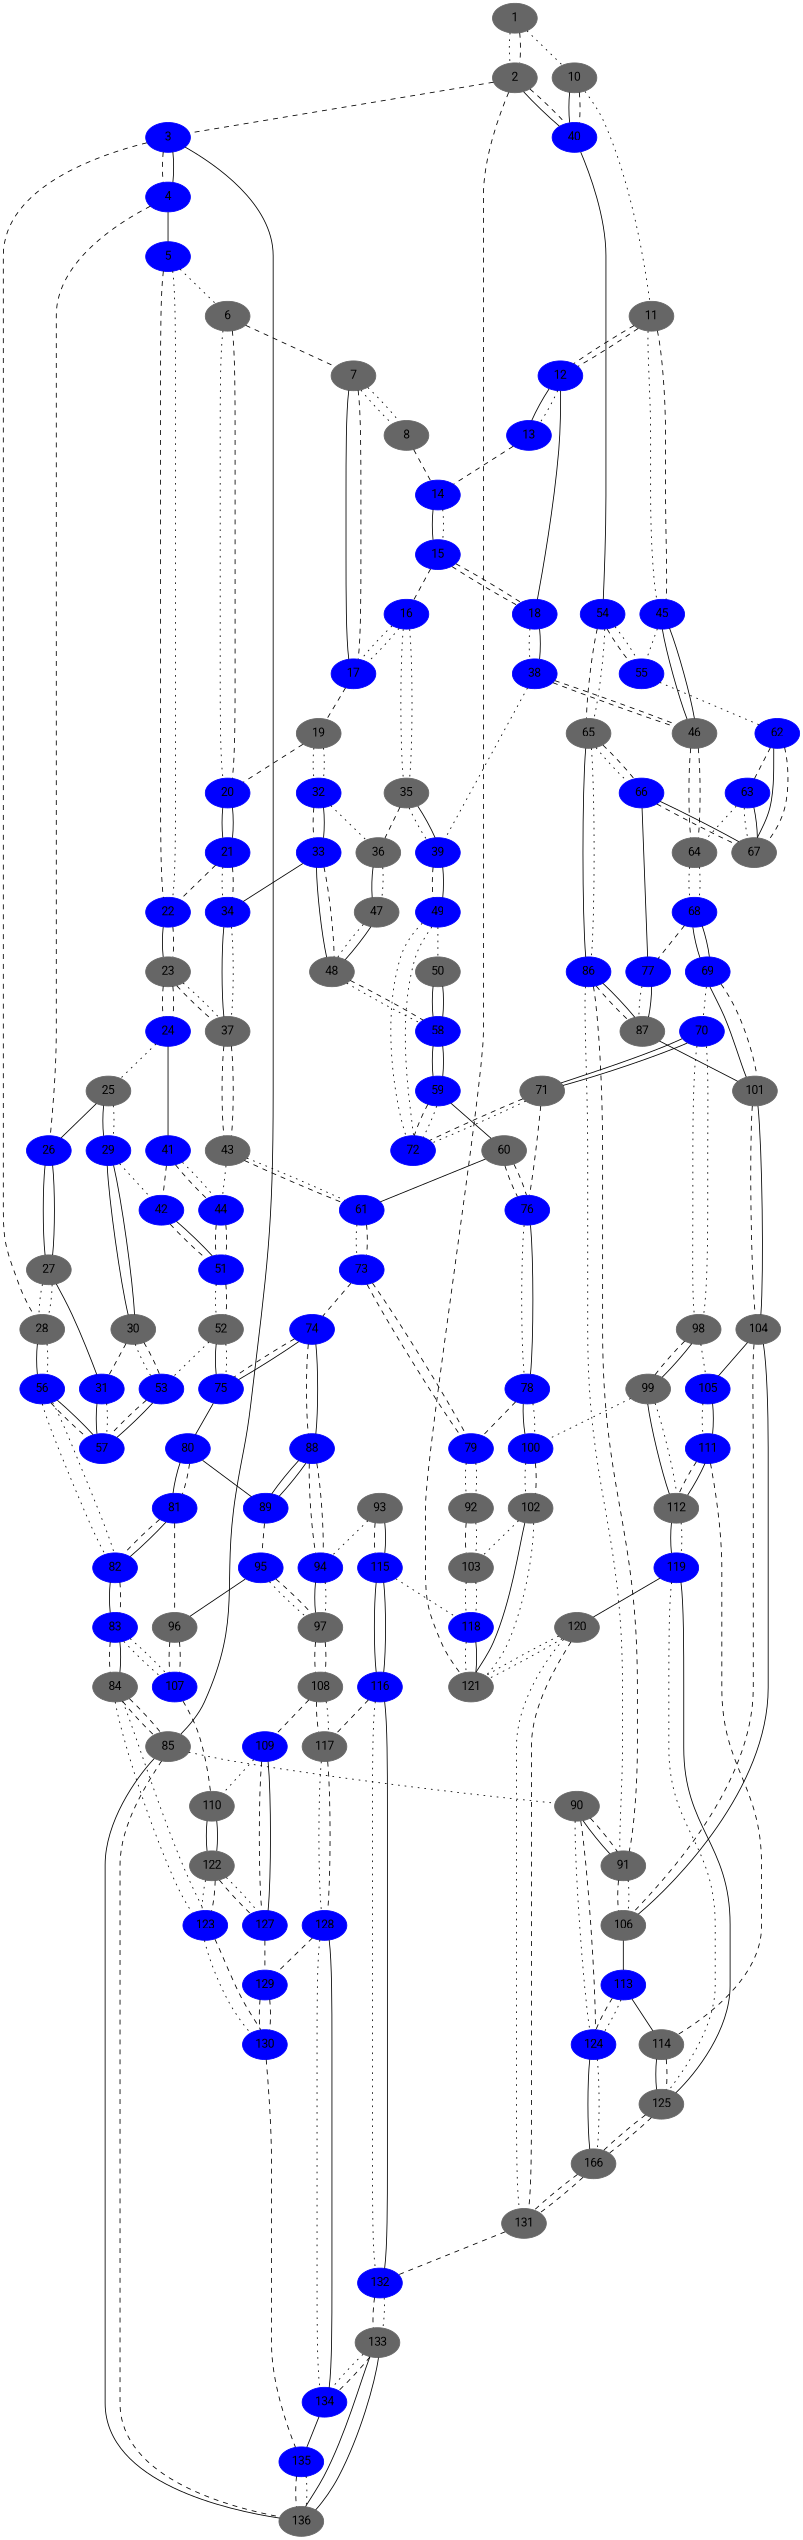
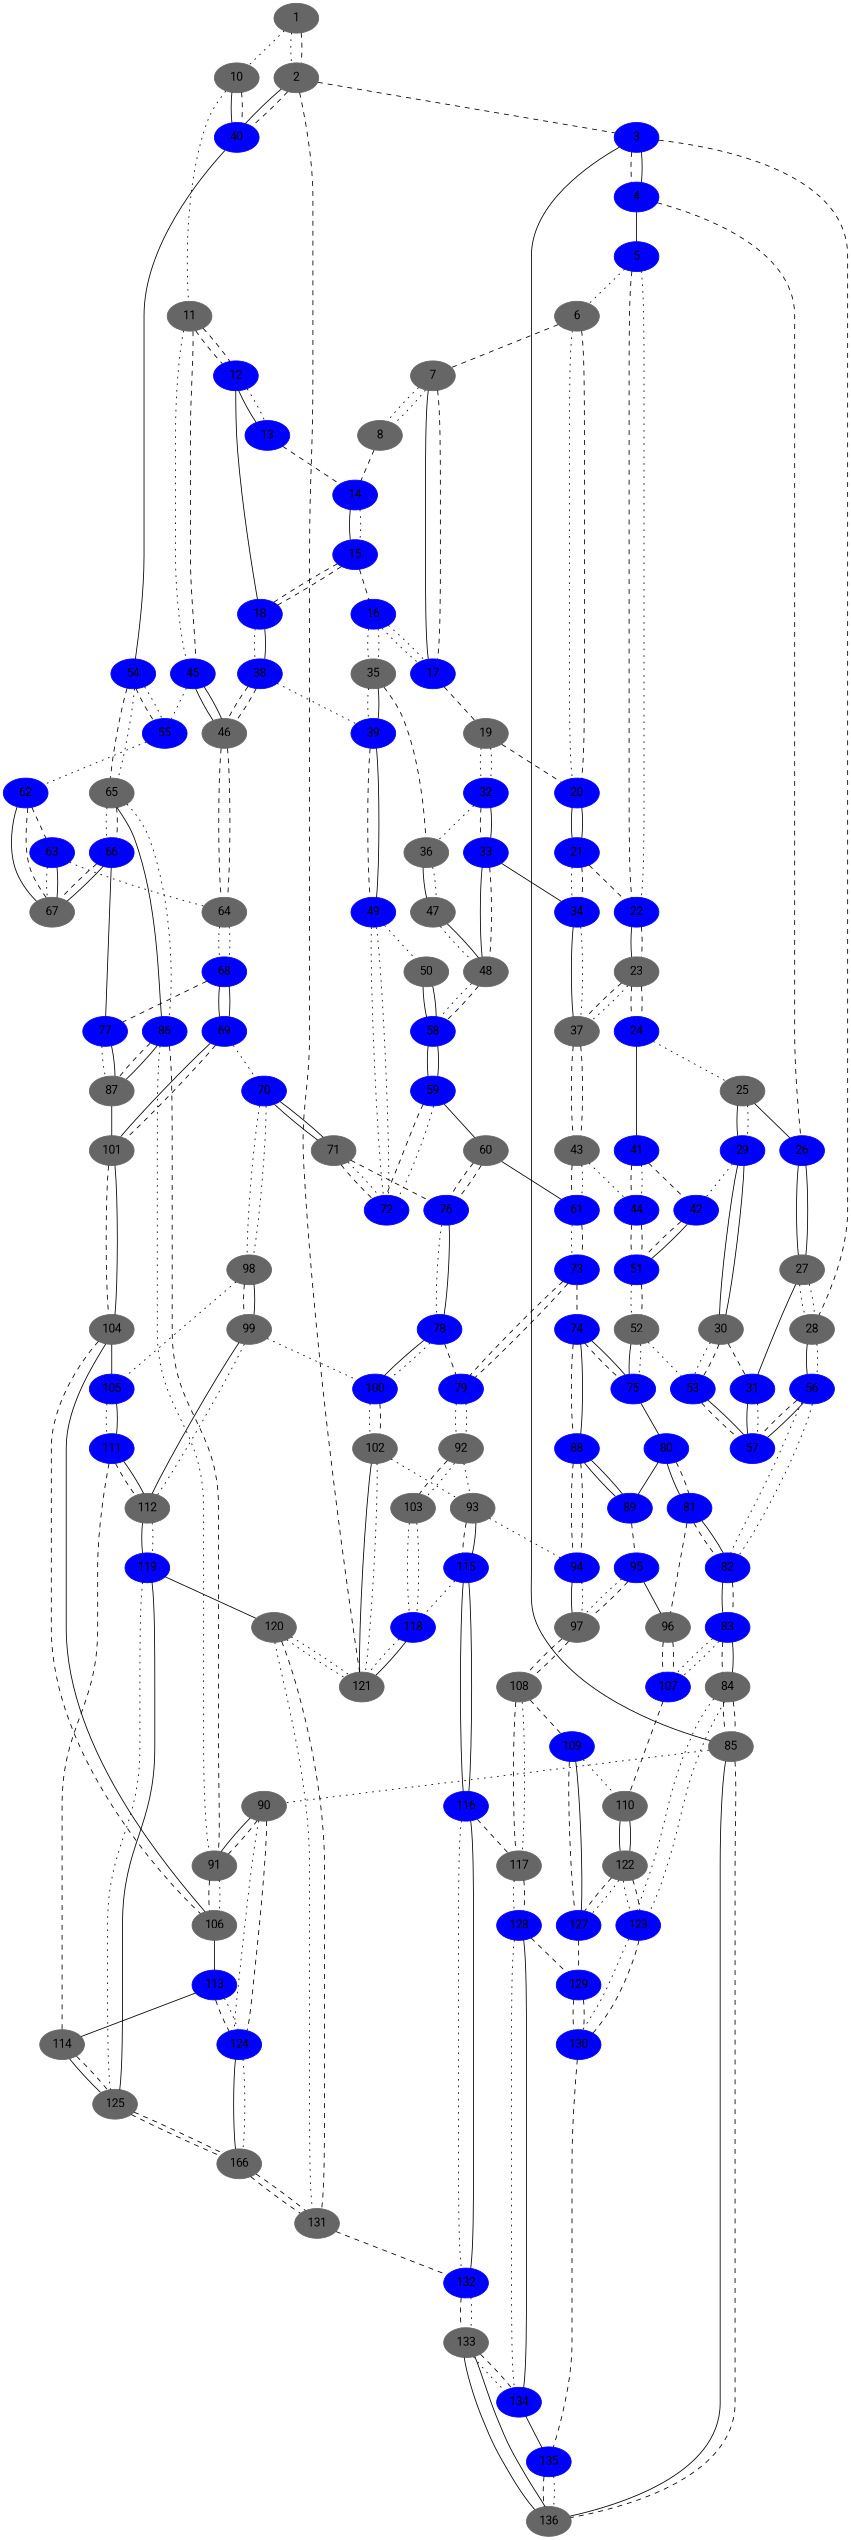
  graph {
    fontname=Roboto
    node [color=blue fontname=Roboto style=filled]
    edge [fontname=Roboto style=dashed]
    1 [color=gray40]
    2 [color=gray40]
    10 [color=gray40]
    3
    40
    121 [color=gray40]
    11 [color=gray40]
    4
    28 [color=gray40]
    85 [color=gray40]
    54
    90 [color=gray40]
    91 [color=gray40]
    124
    5
    26
    56
    136 [color=gray40]
    6 [color=gray40]
    22
    27 [color=gray40]
    7 [color=gray40]
    20
    23 [color=gray40]
    8 [color=gray40]
    17
    21
    14
    19 [color=gray40]
    15
    13
    12
    45
    18
    46 [color=gray40]
    55
    38
    16
    35 [color=gray40]
    36 [color=gray40]
    39
    32
    33
    34
    37 [color=gray40]
    24
    25 [color=gray40]
    41
    43 [color=gray40]
    29
    42
    44
    30 [color=gray40]
    31
    57
    82
    53
    51
    48 [color=gray40]
    47 [color=gray40]
    58
    49
    61
    64 [color=gray40]
    50 [color=gray40]
    72
    65 [color=gray40]
    52 [color=gray40]
    73
    62
    68
    59
    75
    80
    66
    86
    63
    67 [color=gray40]
    83
    60 [color=gray40]
    76
    78
    74
    79
    77
    69
    87 [color=gray40]
    70
    101 [color=gray40]
    71 [color=gray40]
    98 [color=gray40]
    104 [color=gray40]
    99 [color=gray40]
    105
    88
    92 [color=gray40]
    89
    94
    81
    100
    102 [color=gray40]
    93 [color=gray40]
    103 [color=gray40]
    96 [color=gray40]
    95
    107
    84 [color=gray40]
    123
    110 [color=gray40]
    130
    106 [color=gray40]
    97 [color=gray40]
    n113 [color=gray40 label=166]
    113
    115
    118
    116
    108 [color=gray40]
    109
    117 [color=gray40]
    112 [color=gray40]
    111
    119
    114 [color=gray40]
    122 [color=gray40]
    127
    128
    129
    125 [color=gray40]
    120 [color=gray40]
    132
    133 [color=gray40]
    134
    131 [color=gray40]
    135
    1 -- 2 [style=dotted]
    1 -- 2
    1 -- 10 [style=dotted]
    2 -- 3
    2 -- 40 [style=solid]
    2 -- 40
    2 -- 121
    10 -- 40 [style=solid]
    10 -- 40
    10 -- 11 [style=dotted]
    3 -- 4
    3 -- 4 [style=solid]
    3 -- 28
    3 -- 85 [style=solid]
    40 -- 54 [style=solid]
    11 -- 12
    11 -- 12
    11 -- 45 [style=dotted]
    11 -- 45
    4 -- 5 [style=solid]
    4 -- 26
    28 -- 56 [style=solid]
    28 -- 56 [style=dotted]
    85 -- 90 [style=dotted]
    85 -- 136 [style=solid]
    85 -- 136
    54 -- 55
    54 -- 55 [style=dotted]
    54 -- 65
    54 -- 65 [style=dotted]
    90 -- 91 [style=solid]
    90 -- 91
    90 -- 124 [style=dotted]
    90 -- 124
    91 -- 106
    91 -- 106 [style=dotted]
    124 -- n113 [style=solid]
    124 -- n113 [style=dotted]
    5 -- 6 [style=dotted]
    5 -- 22
    5 -- 22 [style=dotted]
    26 -- 27 [style=solid]
    26 -- 27 [style=solid]
    56 -- 57
    56 -- 57 [style=solid]
    56 -- 82 [style=dotted]
    56 -- 82 [style=dotted]
    6 -- 7
    6 -- 20 [style=dotted]
    6 -- 20
    22 -- 23 [style=solid]
    22 -- 23
    27 -- 28 [style=dotted]
    27 -- 28 [style=dotted]
    27 -- 31 [style=solid]
    7 -- 8 [style=dotted]
    7 -- 8 [style=dotted]
    7 -- 17 [style=solid]
    7 -- 17
    20 -- 21 [style=solid]
    20 -- 21 [style=solid]
    23 -- 37
    23 -- 37 [style=dotted]
    23 -- 24
    23 -- 24
    8 -- 14
    17 -- 19
    21 -- 22
    21 -- 34 [style=dotted]
    21 -- 34
    14 -- 15 [style=solid]
    14 -- 15 [style=dotted]
    19 -- 20
    19 -- 32 [style=dotted]
    19 -- 32 [style=dotted]
    15 -- 18
    15 -- 18
    15 -- 16
    13 -- 14
    12 -- 13 [style=solid]
    12 -- 13 [style=dotted]
    12 -- 18 [style=solid]
    45 -- 46 [style=solid]
    45 -- 46 [style=solid]
    45 -- 55 [style=dotted]
    18 -- 38 [style=dotted]
    18 -- 38 [style=solid]
    46 -- 64
    46 -- 64
    55 -- 62 [style=dotted]
    38 -- 46
    38 -- 46
    38 -- 39 [style=dotted]
    16 -- 17 [style=dotted]
    16 -- 17 [style=dotted]
    16 -- 35 [style=dotted]
    16 -- 35 [style=dotted]
    35 -- 36
    35 -- 39 [style=dotted]
    35 -- 39 [style=solid]
    36 -- 47 [style=solid]
    36 -- 47 [style=dotted]
    39 -- 49
    39 -- 49 [style=solid]
    32 -- 36 [style=dotted]
    32 -- 33
    32 -- 33 [style=solid]
    33 -- 34 [style=solid]
    33 -- 48 [style=solid]
    33 -- 48
    34 -- 37 [style=solid]
    34 -- 37 [style=dotted]
    37 -- 43
    37 -- 43
    24 -- 25 [style=dotted]
    24 -- 41 [style=solid]
    25 -- 26 [style=solid]
    25 -- 29 [style=solid]
    25 -- 29 [style=dotted]
    41 -- 42
    41 -- 44
    41 -- 44 [style=dotted]
    43 -- 44 [style=dotted]
    43 -- 61
    43 -- 61 [style=dotted]
    29 -- 42 [style=dotted]
    29 -- 30 [style=solid]
    29 -- 30 [style=solid]
    42 -- 51
    42 -- 51 [style=solid]
    44 -- 51
    44 -- 51
    30 -- 31
    30 -- 53 [style=dotted]
    30 -- 53
    31 -- 57 [style=solid]
    31 -- 57 [style=dotted]
    82 -- 83 [style=solid]
    82 -- 83
    53 -- 57
    53 -- 57 [style=solid]
    51 -- 52 [style=dotted]
    51 -- 52
    48 -- 58 [style=dotted]
    48 -- 58
    47 -- 48 [style=dotted]
    47 -- 48 [style=solid]
    58 -- 59 [style=solid]
    58 -- 59 [style=solid]
    49 -- 50 [style=dotted]
    49 -- 72 [style=dotted]
    49 -- 72 [style=dotted]
    61 -- 73 [style=dotted]
    61 -- 73
    64 -- 68 [style=dotted]
    64 -- 68 [style=dotted]
    50 -- 58 [style=solid]
    50 -- 58 [style=solid]
    65 -- 66 [style=dotted]
    65 -- 66
    65 -- 86 [style=solid]
    65 -- 86 [style=dotted]
    52 -- 53 [style=dotted]
    52 -- 75 [style=solid]
    52 -- 75 [style=dotted]
    73 -- 74
    73 -- 79
    73 -- 79
    62 -- 63
    62 -- 67 [style=solid]
    62 -- 67
    68 -- 77
    68 -- 69 [style=solid]
    68 -- 69 [style=solid]
    59 -- 72
    59 -- 72 [style=dotted]
    59 -- 60 [style=solid]
    75 -- 80 [style=solid]
    80 -- 89 [style=solid]
    80 -- 81 [style=solid]
    80 -- 81
    66 -- 67
    66 -- 67 [style=solid]
    66 -- 77 [style=solid]
    86 -- 91 [style=dotted]
    86 -- 91
    86 -- 87
    86 -- 87 [style=solid]
    63 -- 64 [style=dotted]
    63 -- 67 [style=dotted]
    63 -- 67 [style=solid]
    83 -- 107 [style=dotted]
    83 -- 107 [style=dotted]
    83 -- 84
    83 -- 84 [style=solid]
    60 -- 61 [style=solid]
    60 -- 76
    60 -- 76
    76 -- 78 [style=dotted]
    76 -- 78 [style=solid]
    78 -- 79
    78 -- 100 [style=solid]
    78 -- 100 [style=dotted]
    74 -- 75
    74 -- 75 [style=solid]
    74 -- 88
    74 -- 88 [style=solid]
    79 -- 92 [style=dotted]
    79 -- 92 [style=dotted]
    77 -- 87 [style=dotted]
    77 -- 87 [style=solid]
    69 -- 70 [style=dotted]
    69 -- 101 [style=solid]
    69 -- 101
    87 -- 101 [style=solid]
    70 -- 71 [style=solid]
    70 -- 71 [style=solid]
    70 -- 98 [style=dotted]
    70 -- 98 [style=dotted]
    101 -- 104
    101 -- 104 [style=solid]
    71 -- 72
    71 -- 72 [style=dotted]
    71 -- 76
    98 -- 99
    98 -- 99 [style=solid]
    98 -- 105 [style=dotted]
    104 -- 105 [style=solid]
    104 -- 106
    104 -- 106 [style=solid]
    99 -- 100 [style=dotted]
    99 -- 112 [style=solid]
    99 -- 112 [style=dotted]
    105 -- 111 [style=dotted]
    105 -- 111 [style=solid]
    88 -- 89 [style=solid]
    88 -- 89 [style=solid]
    88 -- 94
    88 -- 94
+   92 -- 93 [style=dotted]
    92 -- 103
    92 -- 103 [style=dotted]
    89 -- 95
    94 -- 97 [style=solid]
    94 -- 97 [style=dotted]
    81 -- 82
    81 -- 82 [style=solid]
    81 -- 96
    100 -- 102 [style=dotted]
    100 -- 102
    102 -- 121 [style=solid]
    102 -- 121 [style=dotted]
-   102 -- 103 [style=dotted]
+   102 -- 93 [style=dotted]
    93 -- 94 [style=dotted]
    93 -- 115
    93 -- 115 [style=solid]
    103 -- 118 [style=dotted]
    103 -- 118 [style=dotted]
    96 -- 107
    96 -- 107
    95 -- 96 [style=solid]
    95 -- 97 [style=dotted]
    95 -- 97
    107 -- 110
    84 -- 85
    84 -- 85
    84 -- 123 [style=dotted]
    84 -- 123 [style=dotted]
    123 -- 130 [style=dotted]
    123 -- 130
    110 -- 122 [style=solid]
    110 -- 122 [style=solid]
    130 -- 135
    106 -- 113 [style=solid]
    97 -- 108
    97 -- 108
    n113 -- 131
    n113 -- 131
    113 -- 124
    113 -- 124 [style=dotted]
    113 -- 114 [style=solid]
    115 -- 118 [style=dotted]
    115 -- 116 [style=solid]
    115 -- 116 [style=solid]
    118 -- 121 [style=dotted]
    118 -- 121 [style=solid]
    116 -- 117
    116 -- 132 [style=dotted]
    116 -- 132 [style=solid]
    108 -- 109
    108 -- 117
    108 -- 117 [style=dotted]
    109 -- 110 [style=dotted]
    109 -- 127
    109 -- 127 [style=solid]
    117 -- 128 [style=dotted]
    117 -- 128
    112 -- 119 [style=solid]
    112 -- 119 [style=dotted]
    111 -- 112
    111 -- 112 [style=solid]
    111 -- 114
    119 -- 125 [style=dotted]
    119 -- 125 [style=solid]
    119 -- 120 [style=solid]
    114 -- 125 [style=solid]
    114 -- 125
    122 -- 123 [style=dotted]
    122 -- 123
    122 -- 127
    122 -- 127 [style=dotted]
    127 -- 129
    128 -- 129
    128 -- 134 [style=dotted]
    128 -- 134 [style=solid]
    129 -- 130
    129 -- 130
    125 -- n113
    125 -- n113
    120 -- 121 [style=dotted]
    120 -- 121 [style=dotted]
    120 -- 131 [style=dotted]
    120 -- 131
    132 -- 133
    132 -- 133 [style=dotted]
    133 -- 136 [style=solid]
    133 -- 136 [style=solid]
    133 -- 134 [style=dotted]
    133 -- 134
    134 -- 135 [style=solid]
    131 -- 132
    135 -- 136
    135 -- 136 [style=dotted]
  }
